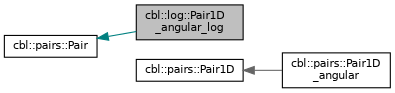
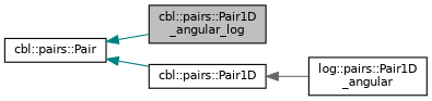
  digraph {
    rankdir=LR
    node [color=black fillcolor=white fontname=Helvetica fontsize=10 shape=record style=filled]
    edge [color=teal dir=back fontname=Helvetica fontsize=10 labelfontname=Helvetica labelfontsize=10 style=solid]
-   n1 [fillcolor=grey75 fontcolor=black height=0.2 label="cbl::log::Pair1D\l_angular_log" width=0.4]
-   n2 [height=0.2 label="cbl::pairs::Pair1D\l_angular" width=0.4]
+   n1 [fillcolor=grey75 fontcolor=black height=0.2 label="cbl::pairs::Pair1D\l_angular_log" width=0.4]
+   n2 [height=0.2 label="log::pairs::Pair1D\l_angular" width=0.4]
    n3 [height=0.2 label="cbl::pairs::Pair1D" width=0.4]
    n4 [height=0.2 label="cbl::pairs::Pair" width=0.4]
    n3 -> n2 [color=gray40]
    n4 -> n1
+   n4 -> n3
  }
